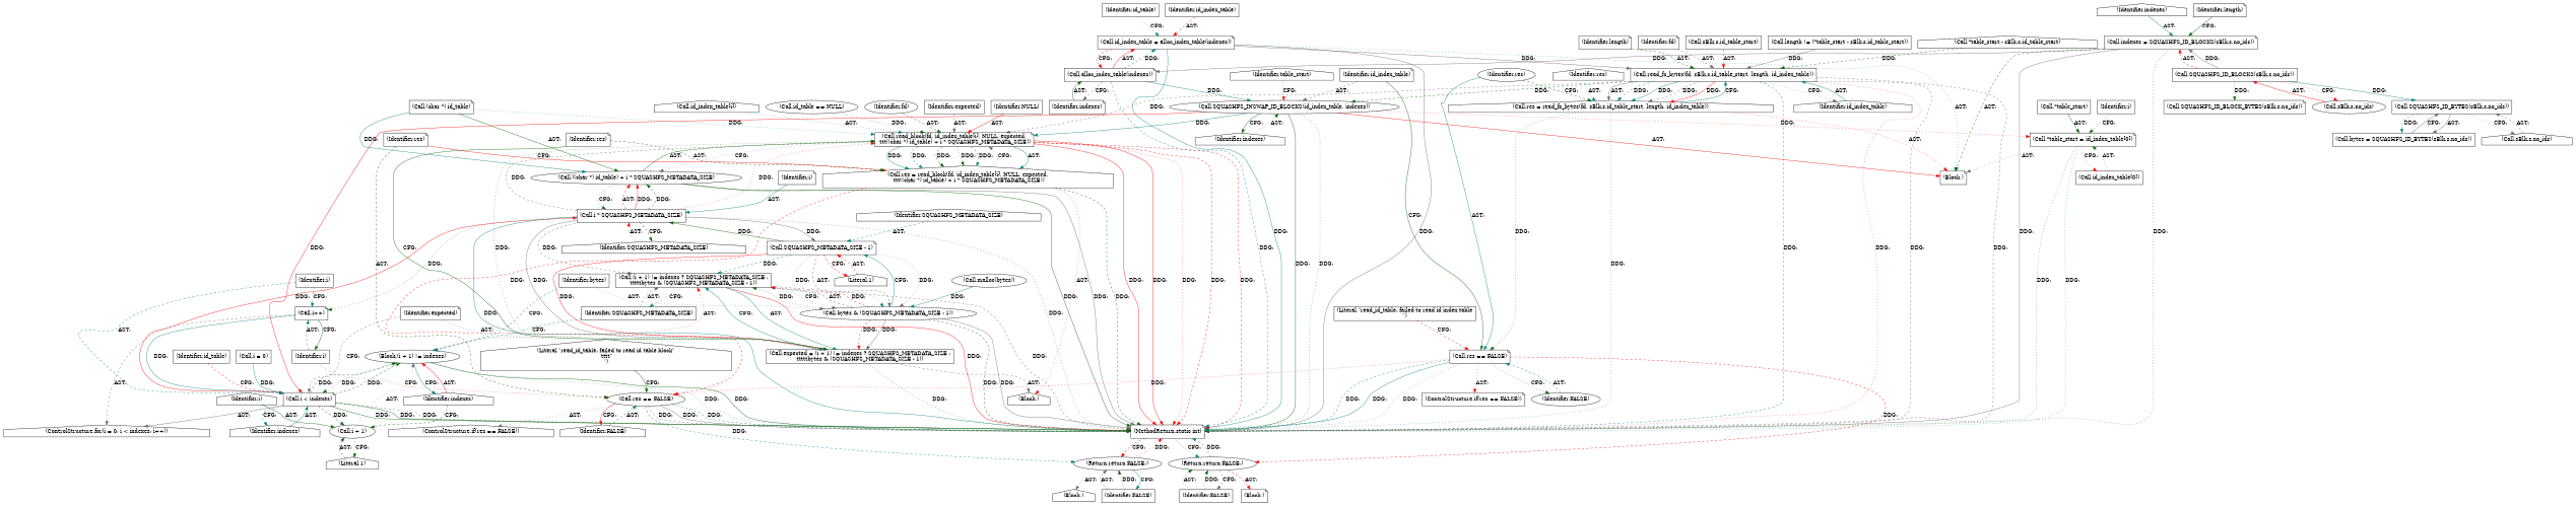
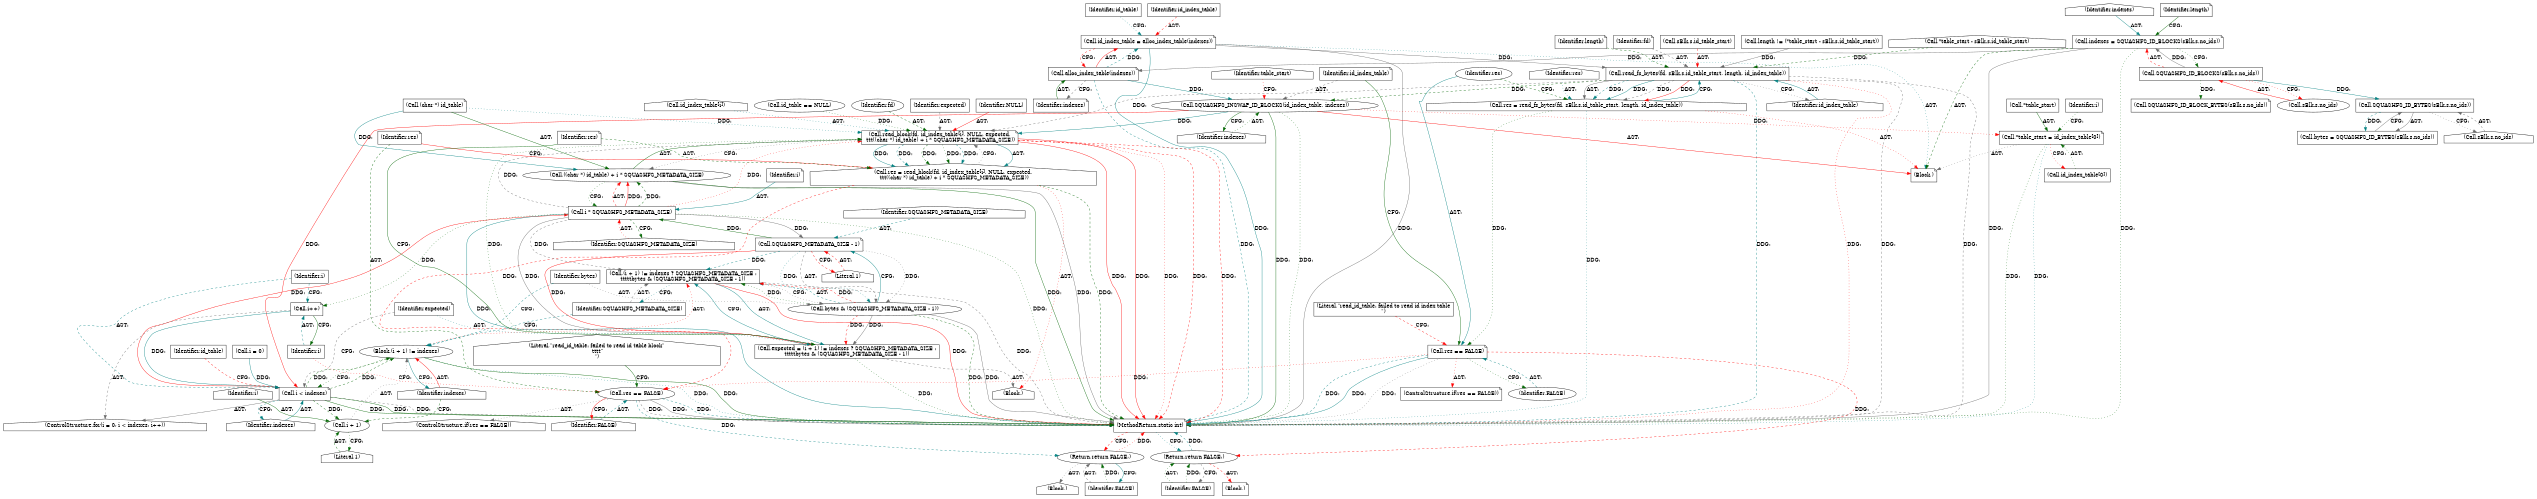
  digraph {
    node [shape=box]
    edge [color=teal style=dashed]
    n1 [label="(Call,id_index_table = alloc_index_table(indexes))" shape=note]
    n2 [label="(Call,alloc_index_table(indexes))" shape=note]
    n3 [label="(Call,read_fs_bytes(fd, sBlk.s.id_table_start, length, id_index_table))"]
    n4 [label="(Block,)" shape=note]
    n5 [label="(MethodReturn,static int)" shape=note]
    n6 [label="(Call,SQUASHFS_INSWAP_ID_BLOCKS(id_index_table, indexes))" shape=ellipse]
    n7 [label="(Identifier,indexes)" shape=note]
    n8 [label="(Call,res = read_fs_bytes(fd, sBlk.s.id_table_start, length, id_index_table))" shape=house]
    n9 [label="(Call,read_block(fd, id_index_table[i], NULL, expected,\n \t\t\t((char *) id_table) + i * SQUASHFS_METADATA_SIZE))" shape=note]
    n10 [label="(Identifier,id_index_table)" shape=house]
    n11 [label="(Return,return FALSE;)" shape=ellipse]
    n12 [label="(Return,return FALSE;)" shape=ellipse]
    n13 [label="(Call,*table_start = id_index_table[0])" shape=note]
    n14 [label="(Call,i < indexes)" shape=note]
    n15 [label="(Identifier,indexes)" shape=house]
    n16 [label="(Call,indexes = SQUASHFS_ID_BLOCKS(sBlk.s.no_ids))" shape=note]
    n17 [label="(Call,SQUASHFS_ID_BLOCKS(sBlk.s.no_ids))"]
    n18 [label="(Call,sBlk.s.no_ids)" shape=ellipse]
    n19 [label="(Call,SQUASHFS_ID_BLOCK_BYTES(sBlk.s.no_ids))" shape=note]
    n20 [label="(Call,SQUASHFS_ID_BYTES(sBlk.s.no_ids))"]
    n21 [label="(Call,sBlk.s.no_ids)" shape=house]
    n22 [label="(Call,bytes = SQUASHFS_ID_BYTES(sBlk.s.no_ids))"]
    n23 [label="(Call,res == FALSE)" shape=note]
    n24 [label="(Call,((char *) id_table) + i * SQUASHFS_METADATA_SIZE)" shape=ellipse]
    n25 [label="(Call,res = read_block(fd, id_index_table[i], NULL, expected,\n \t\t\t((char *) id_table) + i * SQUASHFS_METADATA_SIZE))" shape=house]
    n26 [label="(Call,res == FALSE)" shape=ellipse]
    n27 [label="(ControlStructure,if(res == FALSE))" shape=note]
    n28 [label="(Identifier,FALSE)" shape=ellipse]
    n29 [label="(Identifier,FALSE)"]
    n30 [label="(Block,)" shape=note]
    n31 [label="(ControlStructure,if(res == FALSE))" shape=house]
    n32 [label="(Identifier,FALSE)" shape=house]
    n33 [label="(Block,)" shape=house]
    n34 [label="(Identifier,FALSE)"]
    n35 [label="(Call,id_index_table[0])"]
    n36 [label="(Block,(i + 1) != indexes)" shape=ellipse]
    n37 [label="(Call,i + 1)" shape=ellipse]
    n38 [label="(Call,i * SQUASHFS_METADATA_SIZE)"]
    n39 [label="(Identifier,indexes)" shape=house]
    n40 [label="(ControlStructure,for(i = 0; i < indexes; i++))" shape=house]
    n41 [label="(Call,(i + 1) != indexes ? SQUASHFS_METADATA_SIZE :\n\t\t\t\t\tbytes & (SQUASHFS_METADATA_SIZE - 1))"]
    n42 [label="(Identifier,indexes)" shape=house]
    n43 [label="(Literal,1)" shape=house]
    n44 [label="(Call,i++)" shape=note]
    n45 [label="(Call,expected = (i + 1) != indexes ? SQUASHFS_METADATA_SIZE :\n\t\t\t\t\tbytes & (SQUASHFS_METADATA_SIZE - 1))"]
    n46 [label="(Call,SQUASHFS_METADATA_SIZE - 1)" shape=note]
    n47 [label="(Identifier,SQUASHFS_METADATA_SIZE)" shape=house]
    n48 [label="(Call,bytes & (SQUASHFS_METADATA_SIZE - 1))" shape=ellipse]
    n49 [label="(Identifier,SQUASHFS_METADATA_SIZE)"]
    n50 [label="(Identifier,i)"]
    n51 [label="(Block,)" shape=house]
    n52 [label="(Literal,1)" shape=house]
    n53 [label="(Call,id_index_table[i])" shape=house]
    n54 [label="(Call,sBlk.s.id_table_start)"]
    n55 [label="(Identifier,res)" shape=note]
    n56 [label="(Call,length != (*table_start - sBlk.s.id_table_start))"]
    n57 [label="(Identifier,id_table)"]
    n58 [label="(Identifier,bytes)"]
-   n59 [label="(Call,malloc(bytes))" shape=ellipse]
    n60 [label="(Call,(char *) id_table)" shape=note]
    n61 [label="(Identifier,i)"]
    n62 [label="(Literal,\"read_id_table: failed to read id index table\n\")"]
    n63 [label="(Identifier,res)" shape=house]
    n64 [label="(Call,id_table == NULL)" shape=ellipse]
    n65 [label="(Call,*table_start - sBlk.s.id_table_start)" shape=house]
    n66 [label="(Call,i = 0)"]
    n67 [label="(Identifier,SQUASHFS_METADATA_SIZE)" shape=house]
    n68 [label="(Identifier,fd)" shape=ellipse]
    n69 [label="(Identifier,id_table)"]
    n70 [label="(Identifier,i)" shape=house]
    n71 [label="(Identifier,expected)"]
    n72 [label="(Call,*table_start)"]
    n73 [label="(Identifier,id_index_table)" shape=note]
    n74 [label="(Identifier,indexes)" shape=house]
    n75 [label="(Identifier,i)" shape=note]
    n76 [label="(Identifier,length)" shape=note]
    n77 [label="(Identifier,id_index_table)"]
    n78 [label="(Identifier,length)" shape=note]
    n79 [label="(Identifier,fd)" shape=note]
    n80 [label="(Identifier,res)" shape=note]
    n81 [label="(Identifier,table_start)" shape=house]
    n82 [label="(Identifier,i)"]
    n83 [label="(Identifier,NULL)"]
    n84 [label="(Literal,\"read_id_table: failed to read id table block\"\n \t\t\t\t\"\n\")" shape=house]
    n85 [label="(Identifier,expected)" shape=note]
    n86 [label="(Identifier,res)" shape=ellipse]
    n1 -> n2 [color=red label="CFG: "]
    n1 -> n3 [color=gray40 label="DDG: " style=solid]
    n1 -> n4 [label="AST: " style=dotted]
    n1 -> n5 [color=gray40 label="DDG: " style=solid]
    n1 -> n5 [label="DDG: " style=solid]
    n2 -> n1 [color=red label="AST: " style=solid]
    n2 -> n1 [label="DDG: "]
    n2 -> n5 [label="DDG: "]
    n2 -> n6 [label="DDG: " style=solid]
    n2 -> n7 [color=gray40 label="CFG: "]
    n3 -> n5 [color=gray40 label="DDG: "]
    n3 -> n5 [color=gray40 label="DDG: "]
    n3 -> n5 [label="DDG: "]
    n3 -> n5 [color=red label="DDG: " style=dotted]
    n3 -> n6 [color=darkgreen label="DDG: "]
    n3 -> n8 [color=gray40 label="AST: " style=solid]
    n3 -> n8 [label="DDG: "]
    n3 -> n8 [label="DDG: " style=solid]
    n3 -> n8 [color=gray40 label="DDG: "]
    n3 -> n8 [color=red label="DDG: " style=solid]
    n3 -> n9 [color=gray40 label="DDG: "]
    n3 -> n10 [color=gray40 label="CFG: " style=dotted]
    n5 -> n11 [label="CFG: " style=dotted]
    n5 -> n12 [color=red label="CFG: "]
    n6 -> n4 [color=red label="AST: " style=solid]
    n6 -> n5 [color=darkgreen label="DDG: " style=dotted]
    n6 -> n5 [color=darkgreen label="DDG: " style=solid]
    n6 -> n9 [label="DDG: " style=solid]
    n6 -> n13 [color=red label="DDG: " style=dotted]
    n6 -> n14 [color=red label="DDG: " style=solid]
    n6 -> n15 [color=darkgreen label="CFG: " style=solid]
    n7 -> n2 [color=darkgreen label="AST: " style=solid]
    n8 -> n3 [label="CFG: " style=solid]
    n8 -> n4 [color=red label="AST: " style=dotted]
    n8 -> n5 [label="DDG: " style=dotted]
    n8 -> n23 [color=darkgreen label="DDG: " style=dotted]
    n9 -> n5 [color=red label="DDG: "]
    n9 -> n5 [color=red label="DDG: " style=solid]
    n9 -> n5 [color=red label="DDG: " style=solid]
    n9 -> n5 [color=red label="DDG: " style=dotted]
    n9 -> n5 [color=red label="DDG: "]
    n9 -> n24 [color=gray40 label="CFG: " style=dotted]
    n9 -> n25 [label="AST: " style=solid]
    n9 -> n25 [label="DDG: " style=solid]
    n9 -> n25 [label="DDG: "]
    n9 -> n25 [color=darkgreen label="DDG: "]
    n9 -> n25 [color=darkgreen label="DDG: " style=dotted]
    n9 -> n25 [label="DDG: "]
    n10 -> n3 [label="AST: " style=solid]
    n11 -> n5 [label="DDG: "]
    n11 -> n29 [color=gray40 label="CFG: "]
    n11 -> n30 [color=red label="AST: "]
    n12 -> n5 [color=red label="DDG: " style=dotted]
    n12 -> n33 [color=gray40 label="AST: " style=dotted]
    n12 -> n34 [label="CFG: " style=solid]
    n13 -> n4 [color=gray40 label="AST: " style=dotted]
    n13 -> n5 [label="DDG: " style=dotted]
    n13 -> n5 [color=darkgreen label="DDG: " style=dotted]
    n13 -> n35 [color=red label="CFG: " style=dotted]
    n14 -> n5 [color=darkgreen label="DDG: " style=solid]
    n14 -> n5 [color=darkgreen label="DDG: " style=solid]
    n14 -> n5 [color=gray40 label="DDG: "]
    n14 -> n36 [color=darkgreen label="DDG: "]
    n14 -> n36 [color=darkgreen label="DDG: "]
    n14 -> n37 [color=darkgreen label="DDG: "]
    n14 -> n38 [color=red label="DDG: " style=solid]
    n14 -> n39 [label="CFG: "]
    n14 -> n40 [color=gray40 label="AST: " style=solid]
    n15 -> n6 [color=darkgreen label="AST: " style=dotted]
    n16 -> n2 [color=gray40 label="DDG: " style=solid]
    n16 -> n4 [color=darkgreen label="AST: "]
    n16 -> n5 [color=gray40 label="DDG: " style=solid]
    n16 -> n5 [color=darkgreen label="DDG: " style=dotted]
+   n16 -> n17 [color=darkgreen label="CFG: " style=dotted]
    n17 -> n16 [color=red label="AST: "]
    n17 -> n16 [color=gray40 label="DDG: " style=solid]
    n17 -> n18 [color=red label="CFG: " style=dotted]
    n17 -> n19 [color=darkgreen label="DDG: " style=dotted]
    n17 -> n20 [label="DDG: " style=solid]
    n18 -> n17 [color=red label="AST: " style=solid]
    n20 -> n21 [color=gray40 label="CFG: " style=dotted]
    n20 -> n22 [color=gray40 label="AST: " style=solid]
    n20 -> n22 [label="DDG: "]
    n21 -> n20 [color=gray40 label="AST: "]
    n22 -> n20 [color=gray40 label="CFG: " style=solid]
    n23 -> n5 [color=gray40 label="DDG: " style=dotted]
    n23 -> n5 [label="DDG: "]
    n23 -> n5 [label="DDG: " style=solid]
    n23 -> n11 [color=red label="DDG: "]
    n23 -> n26 [color=red label="DDG: " style=dotted]
    n23 -> n27 [color=red label="AST: " style=dotted]
    n23 -> n28 [color=darkgreen label="CFG: " style=dotted]
    n24 -> n5 [color=gray40 label="DDG: " style=solid]
    n24 -> n5 [color=darkgreen label="DDG: " style=solid]
    n24 -> n9 [color=darkgreen label="AST: " style=solid]
    n24 -> n38 [color=darkgreen label="CFG: " style=dotted]
    n25 -> n5 [color=darkgreen label="DDG: "]
    n25 -> n9 [color=gray40 label="CFG: " style=dotted]
    n25 -> n26 [color=red label="DDG: "]
    n25 -> n51 [color=red label="AST: " style=dotted]
    n26 -> n5 [color=gray40 label="DDG: "]
    n26 -> n5 [color=gray40 label="DDG: " style=solid]
    n26 -> n5 [label="DDG: "]
    n26 -> n12 [label="DDG: "]
    n26 -> n31 [color=gray40 label="AST: " style=dotted]
    n26 -> n32 [color=red label="CFG: " style=solid]
    n28 -> n23 [label="AST: "]
    n29 -> n11 [color=darkgreen label="AST: " style=dotted]
    n29 -> n11 [color=darkgreen label="DDG: " style=dotted]
    n32 -> n26 [label="AST: "]
    n34 -> n12 [color=gray40 label="AST: "]
    n34 -> n12 [color=darkgreen label="DDG: " style=dotted]
    n35 -> n13 [color=darkgreen label="AST: " style=dotted]
    n36 -> n5 [label="DDG: " style=dotted]
    n36 -> n5 [color=darkgreen label="DDG: " style=solid]
-   n36 -> n14 [color=darkgreen label="DDG: " style=dotted]
+   n36 -> n14 [color=darkgreen label="CFG: " style=dotted]
    n36 -> n41 [color=red label="AST: " style=dotted]
    n36 -> n42 [label="CFG: " style=solid]
    n37 -> n36 [color=gray40 label="AST: " style=dotted]
    n37 -> n43 [color=darkgreen label="CFG: " style=dotted]
    n38 -> n5 [color=darkgreen label="DDG: " style=dotted]
    n38 -> n5 [label="DDG: " style=solid]
    n38 -> n9 [color=red label="DDG: " style=dotted]
    n38 -> n9 [color=gray40 label="DDG: "]
    n38 -> n24 [color=red label="AST: "]
    n38 -> n24 [color=red label="DDG: " style=solid]
    n38 -> n24 [color=darkgreen label="DDG: "]
    n38 -> n41 [color=gray40 label="DDG: "]
    n38 -> n44 [color=darkgreen label="DDG: " style=dotted]
    n38 -> n45 [color=gray40 label="DDG: " style=solid]
    n38 -> n46 [color=gray40 label="DDG: " style=solid]
    n38 -> n47 [color=darkgreen label="CFG: "]
    n39 -> n14 [label="AST: " style=solid]
    n41 -> n5 [color=gray40 label="DDG: "]
    n41 -> n5 [color=red label="DDG: " style=solid]
    n41 -> n45 [label="AST: " style=solid]
    n41 -> n48 [color=gray40 label="CFG: " style=dotted]
    n41 -> n49 [label="CFG: " style=dotted]
    n42 -> n36 [color=red label="AST: " style=solid]
    n42 -> n37 [color=darkgreen label="CFG: "]
    n43 -> n37 [color=darkgreen label="AST: "]
    n44 -> n14 [label="DDG: " style=solid]
    n44 -> n40 [color=gray40 label="AST: "]
    n44 -> n50 [color=darkgreen label="CFG: " style=solid]
    n45 -> n5 [color=darkgreen label="DDG: " style=dotted]
    n45 -> n9 [color=darkgreen label="DDG: " style=dotted]
    n45 -> n41 [label="CFG: " style=solid]
    n45 -> n51 [color=gray40 label="AST: "]
    n46 -> n38 [color=darkgreen label="DDG: " style=solid]
    n46 -> n41 [label="DDG: "]
    n46 -> n45 [color=red label="DDG: " style=solid]
    n46 -> n48 [color=gray40 label="AST: "]
    n46 -> n48 [color=gray40 label="DDG: " style=dotted]
    n46 -> n48 [label="DDG: " style=dotted]
    n46 -> n52 [color=red label="CFG: "]
    n47 -> n38 [color=red label="AST: " style=dotted]
    n48 -> n5 [color=darkgreen label="DDG: "]
    n48 -> n5 [color=gray40 label="DDG: " style=solid]
    n48 -> n41 [label="AST: "]
    n48 -> n41 [color=red label="DDG: "]
    n48 -> n41 [color=darkgreen label="DDG: " style=dotted]
    n48 -> n45 [color=red label="DDG: "]
    n48 -> n45 [color=gray40 label="DDG: " style=solid]
    n48 -> n46 [label="CFG: " style=solid]
    n49 -> n36 [label="CFG: "]
    n49 -> n41 [color=gray40 label="AST: "]
    n50 -> n26 [color=red label="CFG: " style=dotted]
    n50 -> n44 [label="AST: "]
    n52 -> n46 [color=red label="AST: "]
    n53 -> n9 [label="AST: " style=dotted]
    n54 -> n3 [color=red label="AST: "]
    n55 -> n25 [color=red label="CFG: " style=solid]
    n55 -> n26 [color=darkgreen label="AST: "]
    n56 -> n3 [color=gray40 label="DDG: " style=solid]
    n57 -> n14 [color=red label="CFG: "]
    n58 -> n36 [label="CFG: "]
    n58 -> n48 [color=gray40 label="AST: " style=dotted]
-   n59 -> n48 [label="DDG: " style=solid]
    n60 -> n9 [label="DDG: " style=dotted]
    n60 -> n24 [color=darkgreen label="AST: " style=solid]
    n60 -> n24 [label="DDG: " style=solid]
    n61 -> n13 [color=darkgreen label="CFG: " style=dotted]
    n62 -> n23 [color=red label="CFG: "]
    n63 -> n8 [label="AST: " style=dotted]
    n64 -> n9 [color=darkgreen label="DDG: " style=dotted]
    n65 -> n3 [color=darkgreen label="DDG: "]
    n66 -> n14 [label="DDG: " style=solid]
    n67 -> n46 [label="AST: "]
    n68 -> n9 [color=darkgreen label="AST: "]
    n69 -> n1 [label="CFG: " style=dotted]
    n70 -> n37 [color=darkgreen label="AST: " style=solid]
    n71 -> n9 [color=gray40 label="AST: "]
    n72 -> n13 [color=darkgreen label="AST: " style=solid]
    n73 -> n6 [color=gray40 label="AST: "]
    n73 -> n23 [color=darkgreen label="CFG: " style=solid]
    n74 -> n16 [label="AST: " style=solid]
    n75 -> n38 [label="AST: " style=solid]
    n76 -> n16 [color=darkgreen label="CFG: " style=solid]
    n77 -> n1 [color=red label="AST: "]
    n78 -> n3 [color=darkgreen label="AST: "]
    n79 -> n3 [color=gray40 label="AST: "]
    n80 -> n25 [color=darkgreen label="AST: "]
    n80 -> n45 [color=darkgreen label="CFG: " style=solid]
    n81 -> n6 [color=red label="CFG: " style=dotted]
    n82 -> n14 [label="AST: "]
    n82 -> n44 [label="CFG: "]
    n83 -> n9 [color=red label="AST: " style=solid]
    n84 -> n26 [color=darkgreen label="CFG: " style=solid]
    n85 -> n14 [color=gray40 label="CFG: "]
    n85 -> n45 [label="AST: " style=dotted]
    n86 -> n8 [color=darkgreen label="CFG: "]
    n86 -> n23 [label="AST: " style=solid]
  }
